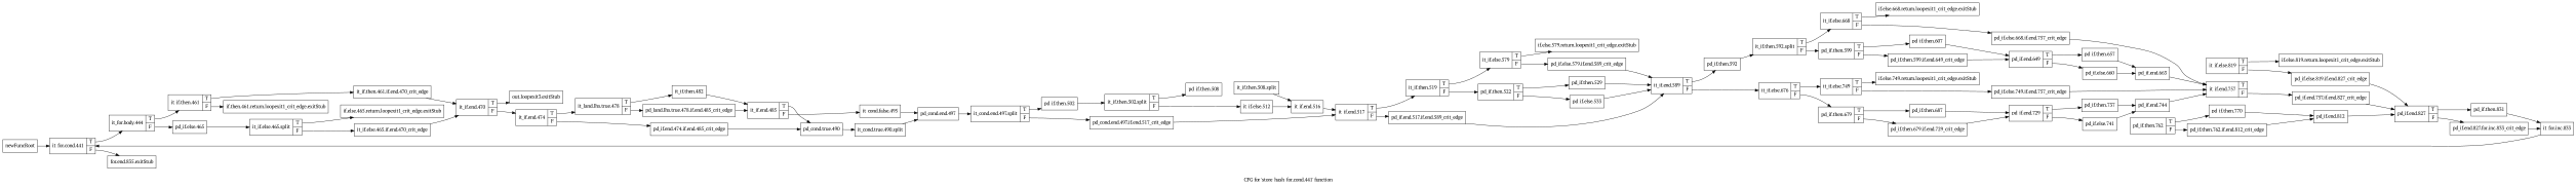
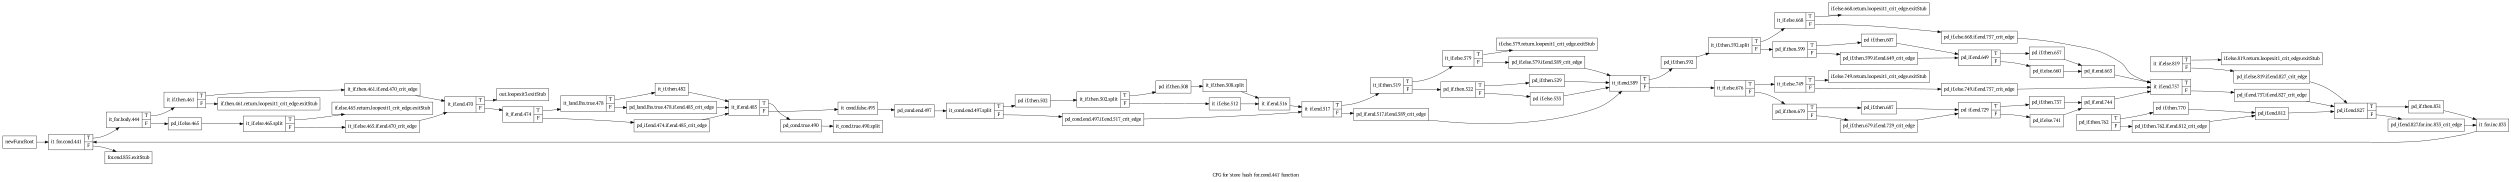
  digraph {
    fontname="PT Serif"
    label="CFG for 'store_hash_for.cond.441' function"
    rankdir=LR
    node [fontname="PT Serif" shape=record]
    edge [fontname="PT Serif"]
    n1 [label="{newFuncRoot}"]
    n2 [label="{it_for.cond.441|{<s0>T|<s1>F}}"]
    n3 [label="{for.end.835.exitStub}"]
    n4 [label="{it_for.body.444|{<s0>T|<s1>F}}"]
    n5 [label="{it_if.then.461|{<s0>T|<s1>F}}"]
    n6 [label="{pd_if.else.465}"]
    n7 [label="{if.else.465.return.loopexit1_crit_edge.exitStub}"]
    n8 [label="{if.then.461.return.loopexit1_crit_edge.exitStub}"]
    n9 [label="{out.loopexit3.exitStub}"]
    n10 [label="{if.else.579.return.loopexit1_crit_edge.exitStub}"]
    n11 [label="{if.else.749.return.loopexit1_crit_edge.exitStub}"]
    n12 [label="{if.else.668.return.loopexit1_crit_edge.exitStub}"]
    n13 [label="{if.else.819.return.loopexit1_crit_edge.exitStub}"]
    n14 [label="{it_if.then.461.if.end.470_crit_edge}"]
    n15 [label="{it_if.else.465.split|{<s0>T|<s1>F}}"]
    n16 [label="{it_if.end.470|{<s0>T|<s1>F}}"]
    n17 [label="{it_if.else.465.if.end.470_crit_edge}"]
    n18 [label="{it_if.end.474|{<s0>T|<s1>F}}"]
    n19 [label="{it_land.lhs.true.478|{<s0>T|<s1>F}}"]
    n20 [label="{pd_if.end.474.if.end.485_crit_edge}"]
    n21 [label="{it_if.then.482}"]
    n22 [label="{pd_land.lhs.true.478.if.end.485_crit_edge}"]
    n23 [label="{it_if.end.485|{<s0>T|<s1>F}}"]
    n24 [label="{pd_cond.true.490}"]
    n25 [label="{it_cond.false.495}"]
    n26 [label="{it_cond.true.490.split}"]
    n27 [label="{pd_cond.end.497}"]
    n28 [label="{it_cond.end.497.split|{<s0>T|<s1>F}}"]
    n29 [label="{pd_if.then.502}"]
    n30 [label="{pd_cond.end.497.if.end.517_crit_edge}"]
    n31 [label="{it_if.then.502.split|{<s0>T|<s1>F}}"]
    n32 [label="{it_if.end.517|{<s0>T|<s1>F}}"]
    n33 [label="{pd_if.then.508}"]
    n34 [label="{it_if.else.512}"]
    n35 [label="{it_if.then.519|{<s0>T|<s1>F}}"]
    n36 [label="{pd_if.end.517.if.end.589_crit_edge}"]
    n37 [label="{it_if.else.579|{<s0>T|<s1>F}}"]
    n38 [label="{pd_if.then.522|{<s0>T|<s1>F}}"]
    n39 [label="{it_if.end.589|{<s0>T|<s1>F}}"]
    n40 [label="{it_if.then.508.split}"]
    n41 [label="{it_if.end.516}"]
    n42 [label="{pd_if.else.579.if.end.589_crit_edge}"]
    n43 [label="{pd_if.then.529}"]
    n44 [label="{pd_if.else.533}"]
    n45 [label="{pd_if.then.592}"]
    n46 [label="{it_if.else.676|{<s0>T|<s1>F}}"]
    n47 [label="{it_if.then.592.split|{<s0>T|<s1>F}}"]
    n48 [label="{it_if.else.749|{<s0>T|<s1>F}}"]
    n49 [label="{pd_if.then.679|{<s0>T|<s1>F}}"]
    n50 [label="{it_if.else.668|{<s0>T|<s1>F}}"]
    n51 [label="{pd_if.then.599|{<s0>T|<s1>F}}"]
    n52 [label="{pd_if.else.749.if.end.757_crit_edge}"]
    n53 [label="{pd_if.then.687}"]
    n54 [label="{pd_if.then.679.if.end.729_crit_edge}"]
    n55 [label="{it_if.end.757|{<s0>T|<s1>F}}"]
    n56 [label="{pd_if.end.729|{<s0>T|<s1>F}}"]
    n57 [label="{pd_if.then.737}"]
    n58 [label="{pd_if.else.741}"]
    n59 [label="{pd_if.end.744}"]
    n60 [label="{pd_if.end.757.if.end.827_crit_edge}"]
    n61 [label="{pd_if.end.827|{<s0>T|<s1>F}}"]
    n62 [label="{pd_if.else.668.if.end.757_crit_edge}"]
    n63 [label="{pd_if.then.607}"]
    n64 [label="{pd_if.then.599.if.end.649_crit_edge}"]
    n65 [label="{pd_if.end.649|{<s0>T|<s1>F}}"]
    n66 [label="{pd_if.then.657}"]
    n67 [label="{pd_if.else.660}"]
    n68 [label="{pd_if.end.663}"]
    n69 [label="{it_if.else.819|{<s0>T|<s1>F}}"]
    n70 [label="{pd_if.else.819.if.end.827_crit_edge}"]
    n71 [label="{pd_if.then.762|{<s0>T|<s1>F}}"]
    n72 [label="{pd_if.then.770}"]
    n73 [label="{pd_if.then.762.if.end.812_crit_edge}"]
    n74 [label="{pd_if.then.831}"]
    n75 [label="{pd_if.end.827.for.inc.833_crit_edge}"]
    n76 [label="{it_for.inc.833}"]
    n77 [label="{pd_if.end.812}"]
    n1 -> n2
    n2 -> n3 [tailport=s1]
    n2 -> n4 [tailport=s0]
    n4 -> n5 [tailport=s0]
    n4 -> n6 [tailport=s1]
    n5 -> n8 [tailport=s1]
    n5 -> n14 [tailport=s0]
    n6 -> n15
    n14 -> n16
    n15 -> n7 [tailport=s0]
    n15 -> n17 [tailport=s1]
    n16 -> n9 [tailport=s0]
    n16 -> n18 [tailport=s1]
    n17 -> n16
    n18 -> n19 [tailport=s0]
    n18 -> n20 [tailport=s1]
    n19 -> n21 [tailport=s0]
    n19 -> n22 [tailport=s1]
-   n20 -> n24
+   n20 -> n23
    n21 -> n23
    n22 -> n23
    n23 -> n24 [tailport=s0]
    n23 -> n25 [tailport=s1]
    n24 -> n26
    n25 -> n27
-   n26 -> n27
    n27 -> n28
    n28 -> n29 [tailport=s0]
    n28 -> n30 [tailport=s1]
    n29 -> n31
    n30 -> n32
    n31 -> n33 [tailport=s0]
    n31 -> n34 [tailport=s1]
    n32 -> n35 [tailport=s0]
    n32 -> n36 [tailport=s1]
+   n33 -> n40
    n34 -> n41
    n35 -> n37 [tailport=s0]
    n35 -> n38 [tailport=s1]
    n36 -> n39
    n37 -> n10 [tailport=s0]
    n37 -> n42 [tailport=s1]
    n38 -> n43 [tailport=s0]
    n38 -> n44 [tailport=s1]
    n39 -> n45 [tailport=s0]
    n39 -> n46 [tailport=s1]
    n40 -> n41
    n41 -> n32
    n42 -> n39
    n43 -> n39
    n44 -> n39
    n45 -> n47
    n46 -> n48 [tailport=s0]
    n46 -> n49 [tailport=s1]
    n47 -> n50 [tailport=s0]
    n47 -> n51 [tailport=s1]
    n48 -> n11 [tailport=s0]
    n48 -> n52 [tailport=s1]
    n49 -> n53 [tailport=s0]
    n49 -> n54 [tailport=s1]
    n50 -> n12 [tailport=s0]
    n50 -> n62 [tailport=s1]
    n51 -> n63 [tailport=s0]
    n51 -> n64 [tailport=s1]
    n52 -> n55
    n53 -> n56
    n54 -> n56
    n55 -> n60 [tailport=s1]
    n56 -> n57 [tailport=s0]
    n56 -> n58 [tailport=s1]
    n57 -> n59
    n58 -> n59
    n59 -> n55
    n60 -> n61
    n61 -> n74 [tailport=s0]
    n61 -> n75 [tailport=s1]
    n62 -> n55
    n63 -> n65
    n64 -> n65
    n65 -> n66 [tailport=s0]
    n65 -> n67 [tailport=s1]
    n66 -> n68
    n67 -> n68
    n68 -> n55
    n69 -> n13 [tailport=s0]
    n69 -> n70 [tailport=s1]
    n70 -> n61
    n71 -> n72 [tailport=s0]
    n71 -> n73 [tailport=s1]
    n72 -> n77
    n73 -> n77
    n74 -> n76
    n75 -> n76
    n76 -> n2
    n77 -> n61
  }
